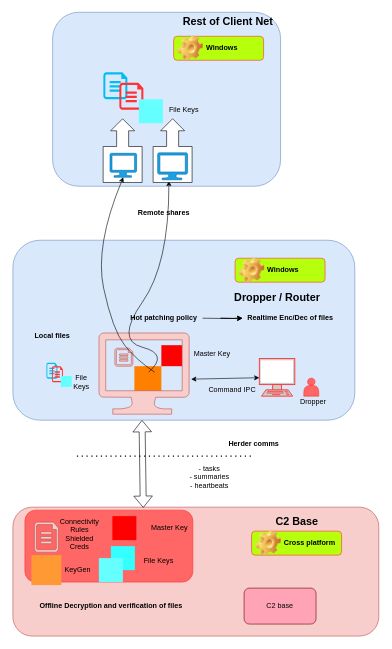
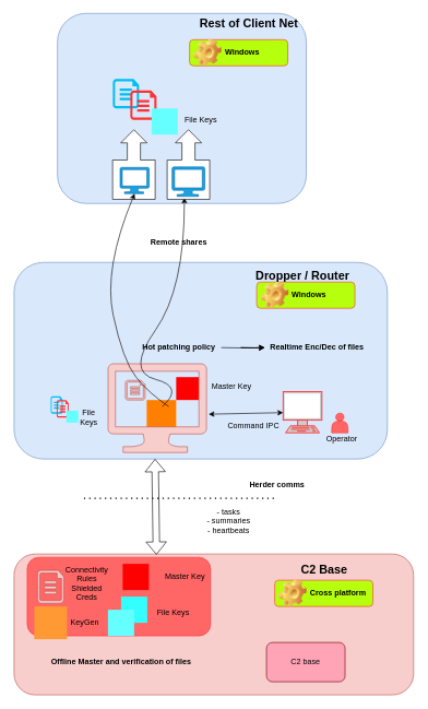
  <mxCell id="0" />
  <mxCell id="1" parent="0" />
  <mxCell id="2" value="" style="rounded=1;whiteSpace=wrap;html=1;fillColor=#dae8fc;strokeColor=#6c8ebf;" vertex="1" parent="1"><mxGeometry x="87" y="20" width="380" height="290" as="geometry" /></mxCell>
  <mxCell id="3" value="" style="rounded=1;whiteSpace=wrap;html=1;fillColor=#f8cecc;strokeColor=#b85450;" parent="1" vertex="1"><mxGeometry x="20.75" y="845" width="610" height="215" as="geometry" /></mxCell>
  <mxCell id="4" value="" style="rounded=1;whiteSpace=wrap;html=1;strokeColor=#FF3333;fillColor=#FF6666;" vertex="1" parent="1"><mxGeometry x="40.75" y="850" width="280" height="120" as="geometry" /></mxCell>
  <mxCell id="5" value="" style="rounded=1;whiteSpace=wrap;html=1;fillColor=#dae8fc;strokeColor=#6c8ebf;" parent="1" vertex="1"><mxGeometry x="20.75" y="400" width="570" height="300" as="geometry" /></mxCell>
  <mxCell id="6" value="" style="shape=image;html=1;verticalAlign=top;verticalLabelPosition=bottom;labelBackgroundColor=#ffffff;imageAspect=0;aspect=fixed;image=https://cdn3.iconfinder.com/data/icons/soda-red/128/new-folder.png" parent="1" vertex="1"><mxGeometry x="143.25" y="70" width="135" height="135" as="geometry" /></mxCell>
  <mxCell id="7" value="" style="html=1;shadow=0;dashed=0;align=center;verticalAlign=middle;shape=mxgraph.arrows2.calloutArrow;dy=10;dx=20;notch=60;arrowHead=10;rotation=-90;" parent="1" vertex="1"><mxGeometry x="150.56" y="218.13" width="106.25" height="65" as="geometry" /></mxCell>
  <mxCell id="8" value="" style="aspect=fixed;pointerEvents=1;shadow=0;dashed=0;html=1;strokeColor=#006EAF;labelPosition=center;verticalLabelPosition=bottom;verticalAlign=top;align=center;fillColor=#1ba1e2;shape=mxgraph.azure.computer;fontColor=#ffffff;" parent="1" vertex="1"><mxGeometry x="182.57" y="255" width="44.44" height="40" as="geometry" /></mxCell>
  <mxCell id="9" value="" style="shape=image;html=1;verticalAlign=top;verticalLabelPosition=bottom;labelBackgroundColor=#ffffff;imageAspect=0;aspect=fixed;image=https://cdn3.iconfinder.com/data/icons/soda-red/128/terminal.png;imageBackground=#FF9933;" parent="1" vertex="1"><mxGeometry x="51.58" y="925" width="50" height="50" as="geometry" /></mxCell>
  <mxCell id="10" value="" style="shape=image;html=1;verticalAlign=top;verticalLabelPosition=bottom;labelBackgroundColor=#ffffff;imageAspect=0;aspect=fixed;image=https://cdn1.iconfinder.com/data/icons/DarkGlass_Reworked/128x128/mimetypes/encrypted.png;imageBackground=#33FFFF;" parent="1" vertex="1"><mxGeometry x="184.08" y="910" width="40" height="40" as="geometry" /></mxCell>
  <mxCell id="11" value="" style="shape=image;html=1;verticalAlign=top;verticalLabelPosition=bottom;labelBackgroundColor=#ffffff;imageAspect=0;aspect=fixed;image=https://cdn1.iconfinder.com/data/icons/DarkGlass_Reworked/128x128/mimetypes/encrypted.png;imageBackground=#FF0000;" parent="1" vertex="1"><mxGeometry x="268.25" y="575" width="35" height="35" as="geometry" /></mxCell>
  <mxCell id="12" value="" style="verticalLabelPosition=bottom;html=1;verticalAlign=top;align=center;strokeColor=none;fillColor=#00BEF2;shape=mxgraph.azure.cloud_services_configuration_file;pointerEvents=1;" parent="1" vertex="1"><mxGeometry x="171.57" y="120" width="40" height="45" as="geometry" /></mxCell>
  <mxCell id="13" value="" style="verticalLabelPosition=bottom;html=1;verticalAlign=top;align=center;strokeColor=none;shape=mxgraph.azure.cloud_services_configuration_file;pointerEvents=1;fillColor=#FF3333;" parent="1" vertex="1"><mxGeometry x="198.25" y="137.5" width="40" height="45" as="geometry" /></mxCell>
  <mxCell id="14" value="" style="shape=image;html=1;verticalAlign=top;verticalLabelPosition=bottom;labelBackgroundColor=#ffffff;imageAspect=0;aspect=fixed;image=https://cdn1.iconfinder.com/data/icons/DarkGlass_Reworked/128x128/mimetypes/encrypted.png;imageBackground=#66FFFF;" parent="1" vertex="1"><mxGeometry x="164.08" y="930" width="40" height="40" as="geometry" /></mxCell>
  <mxCell id="15" value="" style="shape=image;html=1;verticalAlign=top;verticalLabelPosition=bottom;labelBackgroundColor=#ffffff;imageAspect=0;aspect=fixed;image=https://cdn3.iconfinder.com/data/icons/soda-red/128/terminal.png;imageBackground=#FF8000;" parent="1" vertex="1"><mxGeometry x="223.25" y="610" width="45" height="45" as="geometry" /></mxCell>
  <mxCell id="16" value="" style="shape=image;html=1;verticalAlign=top;verticalLabelPosition=bottom;labelBackgroundColor=#ffffff;imageAspect=0;aspect=fixed;image=https://cdn1.iconfinder.com/data/icons/DarkGlass_Reworked/128x128/mimetypes/encrypted.png;imageBackground=#FF0000;" parent="1" vertex="1"><mxGeometry x="186.58" y="860" width="40" height="40" as="geometry" /></mxCell>
  <mxCell id="17" value="" style="shape=image;html=1;verticalAlign=top;verticalLabelPosition=bottom;labelBackgroundColor=#ffffff;imageAspect=0;aspect=fixed;image=https://cdn1.iconfinder.com/data/icons/DarkGlass_Reworked/128x128/mimetypes/encrypted.png;imageBackground=#66FFFF;" parent="1" vertex="1"><mxGeometry x="230.75" y="165" width="40" height="40" as="geometry" /></mxCell>
  <mxCell id="18" value="" style="verticalLabelPosition=bottom;html=1;verticalAlign=top;align=center;strokeColor=#b85450;fillColor=#f8cecc;shape=mxgraph.azure.cloud_services_configuration_file;pointerEvents=1;" parent="1" vertex="1"><mxGeometry x="190.75" y="580" width="30" height="30" as="geometry" /></mxCell>
  <mxCell id="19" value="" style="aspect=fixed;pointerEvents=1;shadow=0;dashed=0;html=1;strokeColor=#b85450;labelPosition=center;verticalLabelPosition=bottom;verticalAlign=top;align=center;fillColor=#f8cecc;shape=mxgraph.azure.computer" parent="1" vertex="1"><mxGeometry x="164.09" y="554.5" width="150.55" height="135.5" as="geometry" /></mxCell>
  <mxCell id="20" value="" style="curved=1;endArrow=classic;html=1;entryX=0.5;entryY=1;entryDx=0;entryDy=0;entryPerimeter=0;" parent="1" target="8" edge="1"><mxGeometry width="50" height="50" relative="1" as="geometry"><mxPoint x="257" y="620" as="sourcePoint" /><mxPoint x="227" y="550" as="targetPoint" /><Array as="points"><mxPoint x="227" y="600" /><mxPoint x="187" y="550" /><mxPoint x="157" y="410" /></Array></mxGeometry></mxCell>
  <mxCell id="21" value="" style="verticalLabelPosition=bottom;html=1;verticalAlign=top;align=center;strokeColor=#b85450;fillColor=#f8cecc;shape=mxgraph.azure.cloud_services_configuration_file;pointerEvents=1;" parent="1" vertex="1"><mxGeometry x="56.58" y="870" width="40" height="50" as="geometry" /></mxCell>
  <mxCell id="22" value="" style="endArrow=none;dashed=1;html=1;dashPattern=1 3;strokeWidth=2;" parent="1" edge="1"><mxGeometry width="50" height="50" relative="1" as="geometry"><mxPoint x="417.43" y="760" as="sourcePoint" /><mxPoint x="127.43" y="760" as="targetPoint" /></mxGeometry></mxCell>
  <mxCell id="23" value="Master Key" style="text;html=1;strokeColor=none;fillColor=none;align=center;verticalAlign=middle;whiteSpace=wrap;rounded=0;" parent="1" vertex="1"><mxGeometry x="318.25" y="580" width="70" height="20" as="geometry" /></mxCell>
  <mxCell id="24" value="File Keys" style="text;html=1;strokeColor=none;fillColor=none;align=center;verticalAlign=middle;whiteSpace=wrap;rounded=0;" parent="1" vertex="1"><mxGeometry x="229.08" y="925" width="70" height="20" as="geometry" /></mxCell>
  <mxCell id="25" value="Connectivity&lt;br&gt;Rules&lt;br&gt;Shielded Creds" style="text;html=1;strokeColor=none;fillColor=none;align=center;verticalAlign=middle;whiteSpace=wrap;rounded=0;" parent="1" vertex="1"><mxGeometry x="96.58" y="880" width="70" height="20" as="geometry" /></mxCell>
  <mxCell id="26" value="KeyGen" style="text;html=1;strokeColor=none;fillColor=none;align=center;verticalAlign=middle;whiteSpace=wrap;rounded=0;" parent="1" vertex="1"><mxGeometry x="94.08" y="940" width="70" height="20" as="geometry" /></mxCell>
  <mxCell id="27" value="Master Key" style="text;html=1;strokeColor=none;fillColor=none;align=center;verticalAlign=middle;whiteSpace=wrap;rounded=0;" parent="1" vertex="1"><mxGeometry x="246.58" y="870" width="70" height="20" as="geometry" /></mxCell>
  <mxCell id="28" value="File Keys" style="text;html=1;strokeColor=none;fillColor=none;align=center;verticalAlign=middle;whiteSpace=wrap;rounded=0;" parent="1" vertex="1"><mxGeometry x="270.75" y="172.5" width="70" height="20" as="geometry" /></mxCell>
- <mxCell id="29" value="&lt;b&gt;Offline Decryption and verification of files&lt;/b&gt;" style="text;html=1;align=center;verticalAlign=middle;resizable=0;points=[];autosize=1;" parent="1" vertex="1"><mxGeometry x="59.08" y="1000" width="250" height="20" as="geometry" /></mxCell>
+ <mxCell id="29" value="&lt;b&gt;Offline Master and verification of files&lt;/b&gt;" style="text;html=1;align=center;verticalAlign=middle;resizable=0;points=[];autosize=1;" parent="1" vertex="1"><mxGeometry x="59.08" y="1000" width="250" height="20" as="geometry" /></mxCell>
  <mxCell id="30" value="&lt;b&gt;Herder comms&lt;/b&gt;" style="text;html=1;align=center;verticalAlign=middle;resizable=0;points=[];autosize=1;" vertex="1" parent="1"><mxGeometry x="371.58" y="730" width="100" height="20" as="geometry" /></mxCell>
  <mxCell id="31" value="- tasks&lt;br&gt;- summaries&lt;br&gt;- heartbeats&lt;br&gt;" style="text;html=1;align=center;verticalAlign=middle;resizable=0;points=[];autosize=1;" vertex="1" parent="1"><mxGeometry x="307.83" y="770" width="80" height="50" as="geometry" /></mxCell>
  <mxCell id="32" value="&lt;font color=&quot;#080808&quot;&gt;C2 base&lt;/font&gt;" style="rounded=1;whiteSpace=wrap;html=1;strokeColor=#6F0000;fontColor=#ffffff;fillColor=#FFA3B6;" vertex="1" parent="1"><mxGeometry x="406.16" y="980" width="120" height="60" as="geometry" /></mxCell>
  <mxCell id="33" value="" style="fontColor=#0066CC;verticalAlign=top;verticalLabelPosition=bottom;labelPosition=center;align=center;html=1;outlineConnect=0;fillColor=#CCCCCC;gradientColor=none;gradientDirection=north;strokeWidth=2;shape=mxgraph.networks.terminal;strokeColor=#FF3333;" vertex="1" parent="1"><mxGeometry x="431.58" y="597.25" width="59.17" height="62.75" as="geometry" /></mxCell>
  <mxCell id="34" value="" style="shape=actor;whiteSpace=wrap;html=1;strokeColor=#FF3333;fillColor=#FF6666;" vertex="1" parent="1"><mxGeometry x="505.75" y="630" width="25" height="30" as="geometry" /></mxCell>
- <mxCell id="35" value="Dropper" style="text;html=1;align=center;verticalAlign=middle;resizable=0;points=[];autosize=1;" vertex="1" parent="1"><mxGeometry x="490.75" y="660" width="60" height="20" as="geometry" /></mxCell>
+ <mxCell id="35" value="Operator" style="text;html=1;align=center;verticalAlign=middle;resizable=0;points=[];autosize=1;" vertex="1" parent="1"><mxGeometry x="490.75" y="660" width="60" height="20" as="geometry" /></mxCell>
  <mxCell id="36" value="" style="endArrow=classic;startArrow=classic;html=1;exitX=1.022;exitY=0.569;exitDx=0;exitDy=0;exitPerimeter=0;" edge="1" parent="1" source="19" target="33"><mxGeometry width="50" height="50" relative="1" as="geometry"><mxPoint x="330.75" y="670" as="sourcePoint" /><mxPoint x="380.75" y="620" as="targetPoint" /></mxGeometry></mxCell>
  <mxCell id="37" value="Command IPC" style="text;html=1;align=center;verticalAlign=middle;resizable=0;points=[];autosize=1;" vertex="1" parent="1"><mxGeometry x="340.75" y="640" width="90" height="20" as="geometry" /></mxCell>
  <mxCell id="38" value="" style="shape=flexArrow;endArrow=classic;startArrow=classic;html=1;exitX=0.705;exitY=-0.033;exitDx=0;exitDy=0;exitPerimeter=0;" edge="1" parent="1" source="4"><mxGeometry width="50" height="50" relative="1" as="geometry"><mxPoint x="187" y="810" as="sourcePoint" /><mxPoint x="236" y="700" as="targetPoint" /></mxGeometry></mxCell>
  <mxCell id="39" value="" style="edgeStyle=orthogonalEdgeStyle;rounded=0;orthogonalLoop=1;jettySize=auto;html=1;" edge="1" parent="1" target="44"><mxGeometry relative="1" as="geometry"><mxPoint x="337" y="530" as="sourcePoint" /></mxGeometry></mxCell>
  <mxCell id="40" value="" style="edgeStyle=orthogonalEdgeStyle;rounded=0;orthogonalLoop=1;jettySize=auto;html=1;" edge="1" parent="1" target="44"><mxGeometry relative="1" as="geometry"><mxPoint x="367" y="530" as="sourcePoint" /></mxGeometry></mxCell>
  <mxCell id="41" value="" style="edgeStyle=orthogonalEdgeStyle;rounded=0;orthogonalLoop=1;jettySize=auto;html=1;" edge="1" parent="1" target="44"><mxGeometry relative="1" as="geometry"><mxPoint x="367" y="530" as="sourcePoint" /></mxGeometry></mxCell>
  <mxCell id="42" value="&lt;b&gt;Hot patching policy&lt;/b&gt;" style="text;html=1;align=center;verticalAlign=middle;resizable=0;points=[];autosize=1;" parent="1" vertex="1"><mxGeometry x="207.43" y="520" width="130" height="20" as="geometry" /></mxCell>
  <mxCell id="43" value="" style="curved=1;endArrow=classic;html=1;entryX=0.375;entryY=1.043;entryDx=0;entryDy=0;entryPerimeter=0;" edge="1" parent="1" target="60"><mxGeometry width="50" height="50" relative="1" as="geometry"><mxPoint x="247" y="620" as="sourcePoint" /><mxPoint x="298.584" y="385.954" as="targetPoint" /><Array as="points"><mxPoint x="281" y="590" /><mxPoint x="192" y="566.83" /><mxPoint x="281" y="440" /></Array></mxGeometry></mxCell>
  <mxCell id="44" value="&lt;b&gt;Realtime Enc/Dec of files&lt;/b&gt;" style="text;html=1;align=center;verticalAlign=middle;resizable=0;points=[];autosize=1;" vertex="1" parent="1"><mxGeometry x="403.26" y="520" width="160" height="20" as="geometry" /></mxCell>
  <mxCell id="45" value="" style="group" vertex="1" connectable="0" parent="1"><mxGeometry x="60.75" y="570" width="90" height="80" as="geometry" /></mxCell>
  <mxCell id="46" value="" style="shape=image;html=1;verticalAlign=top;verticalLabelPosition=bottom;labelBackgroundColor=#ffffff;imageAspect=0;aspect=fixed;image=https://cdn3.iconfinder.com/data/icons/soda-red/128/new-folder.png" vertex="1" parent="45"><mxGeometry width="61.519" height="61.519" as="geometry" /></mxCell>
  <mxCell id="47" value="" style="verticalLabelPosition=bottom;html=1;verticalAlign=top;align=center;strokeColor=none;fillColor=#00BEF2;shape=mxgraph.azure.cloud_services_configuration_file;pointerEvents=1;" vertex="1" parent="45"><mxGeometry x="15.949" y="34.074" width="18.228" height="26.667" as="geometry" /></mxCell>
  <mxCell id="48" value="" style="verticalLabelPosition=bottom;html=1;verticalAlign=top;align=center;strokeColor=none;shape=mxgraph.azure.cloud_services_configuration_file;pointerEvents=1;fillColor=#FF3333;" vertex="1" parent="45"><mxGeometry x="25.063" y="40" width="18.228" height="26.667" as="geometry" /></mxCell>
  <mxCell id="49" value="" style="shape=image;html=1;verticalAlign=top;verticalLabelPosition=bottom;labelBackgroundColor=#ffffff;imageAspect=0;aspect=fixed;image=https://cdn1.iconfinder.com/data/icons/DarkGlass_Reworked/128x128/mimetypes/encrypted.png;imageBackground=#66FFFF;" vertex="1" parent="45"><mxGeometry x="39.873" y="56.296" width="18.228" height="18.228" as="geometry" /></mxCell>
  <mxCell id="50" value="File Keys" style="text;html=1;strokeColor=none;fillColor=none;align=center;verticalAlign=middle;whiteSpace=wrap;rounded=0;" vertex="1" parent="45"><mxGeometry x="58.101" y="60.741" width="31.899" height="11.852" as="geometry" /></mxCell>
- <mxCell id="51" value="&lt;b&gt;Local files&lt;/b&gt;" style="text;html=1;align=center;verticalAlign=middle;resizable=0;points=[];autosize=1;" vertex="1" parent="45"><mxGeometry x="-9.94" y="-20" width="70" height="20" as="geometry" /></mxCell>
- <mxCell id="52" value="&lt;b&gt;Remote shares&lt;/b&gt;" style="text;html=1;align=center;verticalAlign=middle;resizable=0;points=[];autosize=1;" vertex="1" parent="1"><mxGeometry x="222.43" y="345" width="100" height="20" as="geometry" /></mxCell>
+ <mxCell id="52" value="&lt;b&gt;Remote shares&lt;/b&gt;" style="text;html=1;align=center;verticalAlign=middle;resizable=0;points=[];autosize=1;" vertex="1" parent="1"><mxGeometry x="222.43" y="360" width="100" height="20" as="geometry" /></mxCell>
  <mxCell id="53" value="Cross platform" style="label;whiteSpace=wrap;html=1;image=img/clipart/Gear_128x128.png;strokeColor=#FF3333;fillColor=#B6FF0D;" vertex="1" parent="1"><mxGeometry x="418.68" y="885" width="150" height="40" as="geometry" /></mxCell>
  <mxCell id="54" value="Windows" style="label;whiteSpace=wrap;html=1;image=img/clipart/Gear_128x128.png;strokeColor=#FF3333;fillColor=#B6FF0D;" vertex="1" parent="1"><mxGeometry x="288.68" y="60" width="150" height="40" as="geometry" /></mxCell>
  <mxCell id="55" value="Windows" style="label;whiteSpace=wrap;html=1;image=img/clipart/Gear_128x128.png;strokeColor=#FF3333;fillColor=#B6FF0D;" vertex="1" parent="1"><mxGeometry x="391.16" y="430" width="150" height="40" as="geometry" /></mxCell>
- <mxCell id="56" value="&lt;b&gt;&lt;font style=&quot;font-size: 18px&quot;&gt;Dropper / Router&lt;/font&gt;&lt;/b&gt;" style="text;html=1;align=center;verticalAlign=middle;resizable=0;points=[];autosize=1;" vertex="1" parent="1"><mxGeometry x="381.16" y="485" width="160" height="20" as="geometry" /></mxCell>
+ <mxCell id="56" value="&lt;b&gt;&lt;font style=&quot;font-size: 18px&quot;&gt;Dropper / Router&lt;/font&gt;&lt;/b&gt;" style="text;html=1;align=center;verticalAlign=middle;resizable=0;points=[];autosize=1;" vertex="1" parent="1"><mxGeometry x="381.16" y="410" width="160" height="20" as="geometry" /></mxCell>
  <mxCell id="57" value="&lt;span style=&quot;font-size: 18px&quot;&gt;&lt;b&gt;Rest of Client Net&lt;/b&gt;&lt;/span&gt;" style="text;html=1;align=center;verticalAlign=middle;resizable=0;points=[];autosize=1;" vertex="1" parent="1"><mxGeometry x="293.68" y="25" width="170" height="20" as="geometry" /></mxCell>
  <mxCell id="58" value="&lt;b&gt;&lt;font style=&quot;font-size: 18px&quot;&gt;C2 Base&lt;/font&gt;&lt;/b&gt;" style="text;html=1;align=center;verticalAlign=middle;resizable=0;points=[];autosize=1;" vertex="1" parent="1"><mxGeometry x="448.68" y="860" width="90" height="20" as="geometry" /></mxCell>
  <mxCell id="59" value="" style="html=1;shadow=0;dashed=0;align=center;verticalAlign=middle;shape=mxgraph.arrows2.calloutArrow;dy=10;dx=20;notch=60;arrowHead=10;rotation=-90;" vertex="1" parent="1"><mxGeometry x="233.89" y="218.13" width="106.25" height="65" as="geometry" /></mxCell>
  <mxCell id="60" value="" style="aspect=fixed;pointerEvents=1;shadow=0;dashed=0;html=1;strokeColor=#006EAF;labelPosition=center;verticalLabelPosition=bottom;verticalAlign=top;align=center;fillColor=#1ba1e2;shape=mxgraph.azure.computer;fontColor=#ffffff;" parent="1" vertex="1"><mxGeometry x="262.01" y="254.25" width="50" height="45" as="geometry" /></mxCell>
